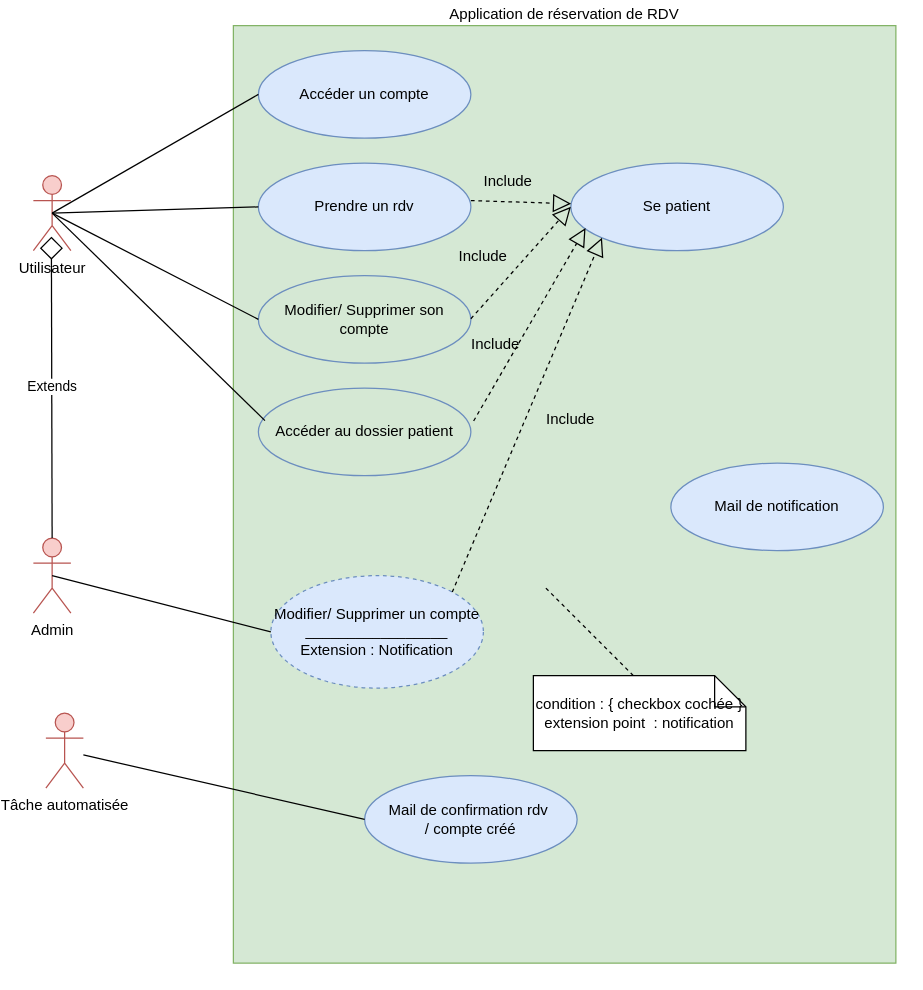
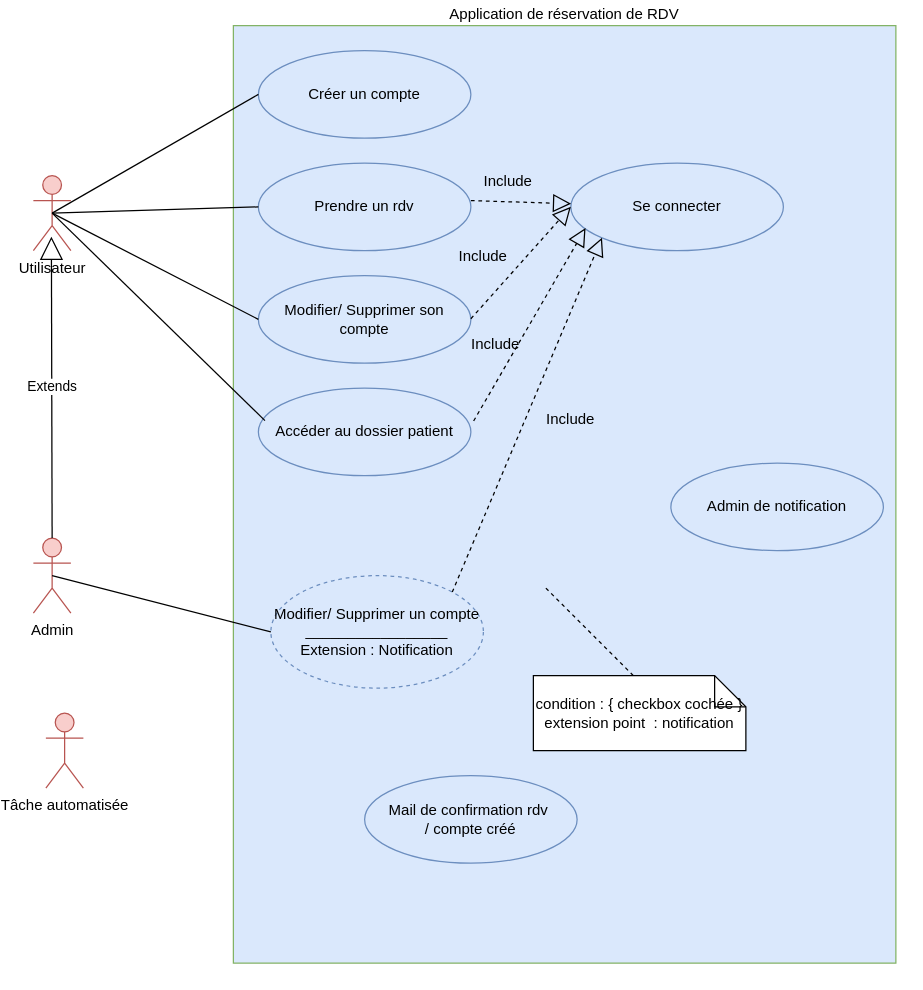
  <mxCell id="0" />
  <mxCell id="1" parent="0" />
  <mxCell id="2" value="Utilisateur" style="shape=umlActor;verticalLabelPosition=bottom;verticalAlign=top;html=1;fillColor=#f8cecc;strokeColor=#b85450;" parent="1" vertex="1"><mxGeometry x="20" y="140" width="30" height="60" as="geometry" /></mxCell>
- <mxCell id="3" value="Application de réservation de RDV&lt;br&gt;" style="rounded=0;whiteSpace=wrap;html=1;labelPosition=center;verticalLabelPosition=top;align=center;verticalAlign=bottom;fillColor=#d5e8d4;strokeColor=#82b366;" parent="1" vertex="1"><mxGeometry x="180" y="20" width="530" height="750" as="geometry" /></mxCell>
- <mxCell id="4" value="Accéder un compte" style="ellipse;whiteSpace=wrap;html=1;fillColor=#dae8fc;strokeColor=#6c8ebf;" parent="1" vertex="1"><mxGeometry x="200" y="40" width="170" height="70" as="geometry" /></mxCell>
+ <mxCell id="3" value="Application de réservation de RDV&lt;br&gt;" style="rounded=0;whiteSpace=wrap;html=1;labelPosition=center;verticalLabelPosition=top;align=center;verticalAlign=bottom;fillColor=#dae8fc;strokeColor=#82b366;" parent="1" vertex="1"><mxGeometry x="180" y="20" width="530" height="750" as="geometry" /></mxCell>
+ <mxCell id="4" value="Créer un compte" style="ellipse;whiteSpace=wrap;html=1;fillColor=#dae8fc;strokeColor=#6c8ebf;" parent="1" vertex="1"><mxGeometry x="200" y="40" width="170" height="70" as="geometry" /></mxCell>
  <mxCell id="5" value="Prendre un rdv" style="ellipse;whiteSpace=wrap;html=1;fillColor=#dae8fc;strokeColor=#6c8ebf;" parent="1" vertex="1"><mxGeometry x="200" y="130" width="170" height="70" as="geometry" /></mxCell>
  <mxCell id="6" value="Admin" style="shape=umlActor;verticalLabelPosition=bottom;verticalAlign=top;html=1;fillColor=#f8cecc;strokeColor=#b85450;" parent="1" vertex="1"><mxGeometry x="20" y="430" width="30" height="60" as="geometry" /></mxCell>
  <mxCell id="7" value="Tâche automatisée" style="shape=umlActor;verticalLabelPosition=bottom;verticalAlign=top;html=1;fillColor=#f8cecc;strokeColor=#b85450;" parent="1" vertex="1"><mxGeometry x="30" y="570" width="30" height="60" as="geometry" /></mxCell>
- <mxCell id="8" value="Extends" style="endArrow=diamond;endSize=16;endFill=0;html=1;rounded=0;exitX=0.5;exitY=0;exitDx=0;exitDy=0;exitPerimeter=0;entryX=0.48;entryY=0.814;entryDx=0;entryDy=0;entryPerimeter=0;" parent="1" source="6" target="2" edge="1"><mxGeometry width="160" relative="1" as="geometry"><mxPoint x="40" y="370" as="sourcePoint" /><mxPoint x="40" y="260" as="targetPoint" /></mxGeometry></mxCell>
- <mxCell id="9" value="Modifier/ Supprimer son compte" style="ellipse;whiteSpace=wrap;html=1;fillColor=#d5e8d4;strokeColor=#6c8ebf;" parent="1" vertex="1"><mxGeometry x="200" y="220" width="170" height="70" as="geometry" /></mxCell>
+ <mxCell id="8" value="Extends" style="endArrow=block;endSize=16;endFill=0;html=1;rounded=0;exitX=0.5;exitY=0;exitDx=0;exitDy=0;exitPerimeter=0;entryX=0.48;entryY=0.814;entryDx=0;entryDy=0;entryPerimeter=0;" parent="1" source="6" target="2" edge="1"><mxGeometry width="160" relative="1" as="geometry"><mxPoint x="40" y="370" as="sourcePoint" /><mxPoint x="40" y="260" as="targetPoint" /></mxGeometry></mxCell>
+ <mxCell id="9" value="Modifier/ Supprimer son compte" style="ellipse;whiteSpace=wrap;html=1;fillColor=#dae8fc;strokeColor=#6c8ebf;" parent="1" vertex="1"><mxGeometry x="200" y="220" width="170" height="70" as="geometry" /></mxCell>
  <mxCell id="10" value="" style="endArrow=none;html=1;rounded=0;entryX=0;entryY=0.5;entryDx=0;entryDy=0;exitX=0.5;exitY=0.5;exitDx=0;exitDy=0;exitPerimeter=0;" parent="1" source="2" target="4" edge="1"><mxGeometry width="50" height="50" relative="1" as="geometry"><mxPoint x="60" y="80" as="sourcePoint" /><mxPoint x="110" y="30" as="targetPoint" /></mxGeometry></mxCell>
  <mxCell id="11" value="" style="endArrow=none;html=1;rounded=0;entryX=0;entryY=0.5;entryDx=0;entryDy=0;exitX=0.5;exitY=0.5;exitDx=0;exitDy=0;exitPerimeter=0;" parent="1" source="2" target="5" edge="1"><mxGeometry width="50" height="50" relative="1" as="geometry"><mxPoint x="60" y="80" as="sourcePoint" /><mxPoint x="210" y="85" as="targetPoint" /></mxGeometry></mxCell>
  <mxCell id="12" value="" style="endArrow=none;html=1;rounded=0;entryX=0;entryY=0.5;entryDx=0;entryDy=0;exitX=0.5;exitY=0.5;exitDx=0;exitDy=0;exitPerimeter=0;" parent="1" source="2" target="9" edge="1"><mxGeometry width="50" height="50" relative="1" as="geometry"><mxPoint x="60" y="80" as="sourcePoint" /><mxPoint x="210" y="175" as="targetPoint" /></mxGeometry></mxCell>
  <mxCell id="13" value="Mail de confirmation rdv&amp;nbsp;&lt;br&gt;/ compte créé" style="ellipse;whiteSpace=wrap;html=1;fillColor=#dae8fc;strokeColor=#6c8ebf;" parent="1" vertex="1"><mxGeometry x="285" y="620" width="170" height="70" as="geometry" /></mxCell>
- <mxCell id="14" value="" style="endArrow=none;html=1;rounded=0;entryX=0;entryY=0.5;entryDx=0;entryDy=0;" parent="1" source="7" target="13" edge="1"><mxGeometry width="50" height="50" relative="1" as="geometry"><mxPoint x="60" y="470" as="sourcePoint" /><mxPoint x="200" y="645" as="targetPoint" /></mxGeometry></mxCell>
- <mxCell id="15" value="Se patient" style="ellipse;whiteSpace=wrap;html=1;fillColor=#dae8fc;strokeColor=#6c8ebf;" parent="1" vertex="1"><mxGeometry x="450" y="130" width="170" height="70" as="geometry" /></mxCell>
+ <mxCell id="15" value="Se connecter" style="ellipse;whiteSpace=wrap;html=1;fillColor=#dae8fc;strokeColor=#6c8ebf;" parent="1" vertex="1"><mxGeometry x="450" y="130" width="170" height="70" as="geometry" /></mxCell>
  <mxCell id="16" value="" style="endArrow=block;dashed=1;endFill=0;endSize=12;html=1;rounded=0;entryX=0;entryY=0.5;entryDx=0;entryDy=0;" parent="1" target="15" edge="1"><mxGeometry width="160" relative="1" as="geometry"><mxPoint x="370" y="254.5" as="sourcePoint" /><mxPoint x="530" y="254.5" as="targetPoint" /></mxGeometry></mxCell>
  <mxCell id="17" value="" style="endArrow=block;dashed=1;endFill=0;endSize=12;html=1;rounded=0;" parent="1" target="15" edge="1"><mxGeometry width="160" relative="1" as="geometry"><mxPoint x="370" y="160" as="sourcePoint" /><mxPoint x="450" y="160.5" as="targetPoint" /></mxGeometry></mxCell>
  <mxCell id="18" value="Include" style="text;html=1;strokeColor=none;fillColor=none;align=center;verticalAlign=middle;whiteSpace=wrap;rounded=0;" parent="1" vertex="1"><mxGeometry x="350" y="190" width="60" height="30" as="geometry" /></mxCell>
  <mxCell id="19" value="Include" style="text;html=1;strokeColor=none;fillColor=none;align=center;verticalAlign=middle;whiteSpace=wrap;rounded=0;" parent="1" vertex="1"><mxGeometry x="370" y="130" width="60" height="30" as="geometry" /></mxCell>
  <mxCell id="20" value="Modifier/ Supprimer un compte&lt;br&gt;_________________&lt;br&gt;Extension : Notification" style="ellipse;whiteSpace=wrap;html=1;labelPosition=center;verticalLabelPosition=middle;align=center;verticalAlign=middle;fillColor=#dae8fc;strokeColor=#6c8ebf;dashed=1;" parent="1" vertex="1"><mxGeometry x="210" y="460" width="170" height="90" as="geometry" /></mxCell>
- <mxCell id="21" value="Mail de notification" style="ellipse;whiteSpace=wrap;html=1;fillColor=#dae8fc;strokeColor=#6c8ebf;" parent="1" vertex="1"><mxGeometry x="530" y="370" width="170" height="70" as="geometry" /></mxCell>
+ <mxCell id="21" value="Admin de notification" style="ellipse;whiteSpace=wrap;html=1;fillColor=#dae8fc;strokeColor=#6c8ebf;" parent="1" vertex="1"><mxGeometry x="530" y="370" width="170" height="70" as="geometry" /></mxCell>
  <mxCell id="22" value="" style="endArrow=none;html=1;rounded=0;entryX=0;entryY=0.5;entryDx=0;entryDy=0;exitX=0.5;exitY=0.5;exitDx=0;exitDy=0;exitPerimeter=0;" parent="1" source="6" target="20" edge="1"><mxGeometry width="50" height="50" relative="1" as="geometry"><mxPoint x="60" y="310" as="sourcePoint" /><mxPoint x="200" y="485" as="targetPoint" /></mxGeometry></mxCell>
  <mxCell id="23" value="" style="endArrow=block;dashed=1;endFill=0;endSize=12;html=1;rounded=0;entryX=0;entryY=1;entryDx=0;entryDy=0;exitX=1;exitY=0;exitDx=0;exitDy=0;" parent="1" source="20" target="15" edge="1"><mxGeometry width="160" relative="1" as="geometry"><mxPoint x="370" y="340" as="sourcePoint" /><mxPoint x="450" y="250.5" as="targetPoint" /></mxGeometry></mxCell>
  <mxCell id="24" value="Include" style="text;html=1;strokeColor=none;fillColor=none;align=center;verticalAlign=middle;whiteSpace=wrap;rounded=0;" parent="1" vertex="1"><mxGeometry x="420" y="320" width="60" height="30" as="geometry" /></mxCell>
  <mxCell id="25" value="condition : { checkbox cochée }&lt;br&gt;extension point&amp;nbsp; : notification" style="shape=note2;boundedLbl=1;whiteSpace=wrap;html=1;size=25;verticalAlign=middle;align=center;labelPosition=center;verticalLabelPosition=middle;" parent="1" vertex="1"><mxGeometry x="420" y="540" width="170" height="60" as="geometry" /></mxCell>
  <mxCell id="26" value="" style="endArrow=none;dashed=1;html=1;rounded=0;" parent="1" edge="1"><mxGeometry width="50" height="50" relative="1" as="geometry"><mxPoint x="500" y="540" as="sourcePoint" /><mxPoint x="430" y="470" as="targetPoint" /></mxGeometry></mxCell>
- <mxCell id="27" value="Accéder au dossier patient" style="ellipse;whiteSpace=wrap;html=1;fillColor=#d5e8d4;strokeColor=#6c8ebf;" parent="1" vertex="1"><mxGeometry x="200" y="310" width="170" height="70" as="geometry" /></mxCell>
+ <mxCell id="27" value="Accéder au dossier patient" style="ellipse;whiteSpace=wrap;html=1;fillColor=#dae8fc;strokeColor=#6c8ebf;" parent="1" vertex="1"><mxGeometry x="200" y="310" width="170" height="70" as="geometry" /></mxCell>
  <mxCell id="28" value="" style="endArrow=block;dashed=1;endFill=0;endSize=12;html=1;rounded=0;entryX=0.069;entryY=0.742;entryDx=0;entryDy=0;exitX=1.013;exitY=0.376;exitDx=0;exitDy=0;exitPerimeter=0;entryPerimeter=0;" parent="1" source="27" target="15" edge="1"><mxGeometry width="160" relative="1" as="geometry"><mxPoint x="380" y="264.5" as="sourcePoint" /><mxPoint x="460" y="175" as="targetPoint" /></mxGeometry></mxCell>
  <mxCell id="29" value="Include" style="text;html=1;strokeColor=none;fillColor=none;align=center;verticalAlign=middle;whiteSpace=wrap;rounded=0;" parent="1" vertex="1"><mxGeometry x="360" y="260" width="60" height="30" as="geometry" /></mxCell>
  <mxCell id="30" value="" style="endArrow=none;html=1;rounded=0;entryX=0.5;entryY=0.5;entryDx=0;entryDy=0;entryPerimeter=0;exitX=0.031;exitY=0.371;exitDx=0;exitDy=0;exitPerimeter=0;" parent="1" source="27" target="2" edge="1"><mxGeometry width="50" height="50" relative="1" as="geometry"><mxPoint x="80" y="310" as="sourcePoint" /><mxPoint x="130" y="260" as="targetPoint" /></mxGeometry></mxCell>
